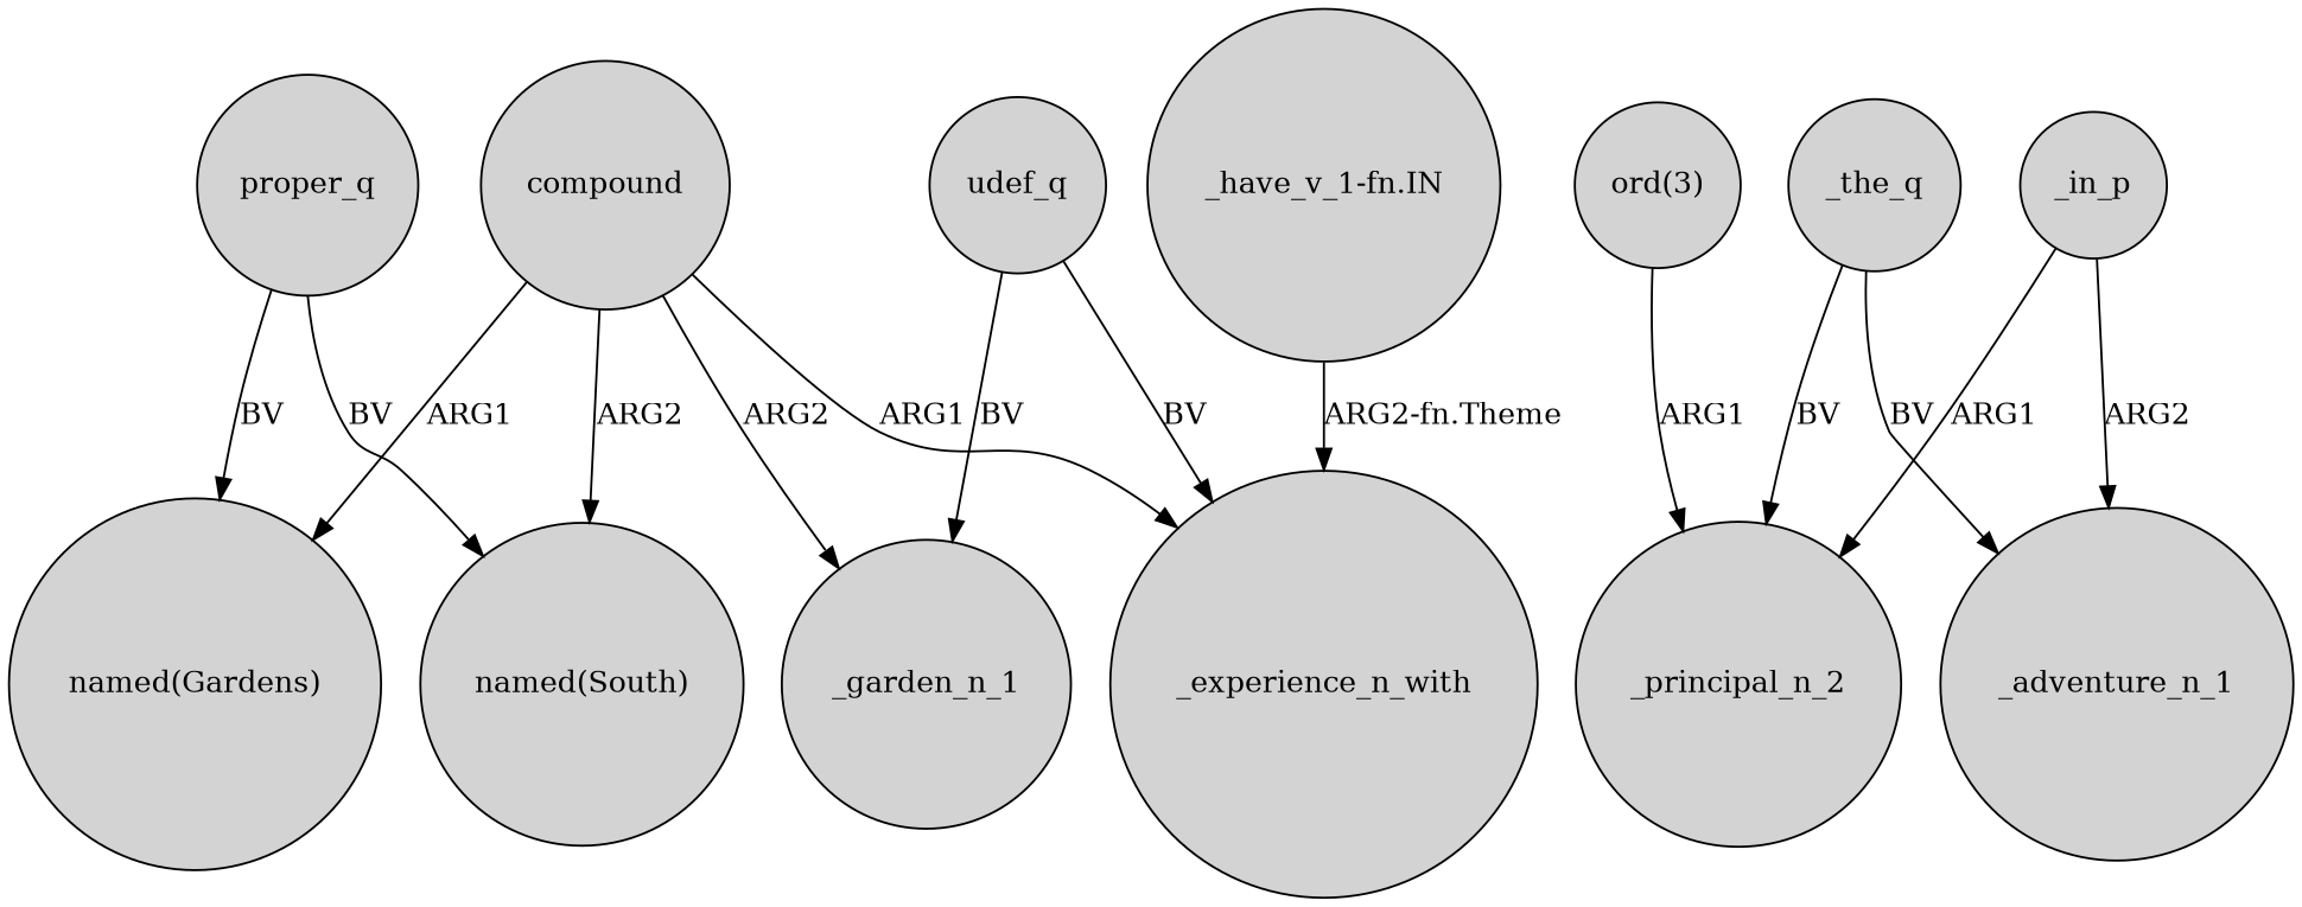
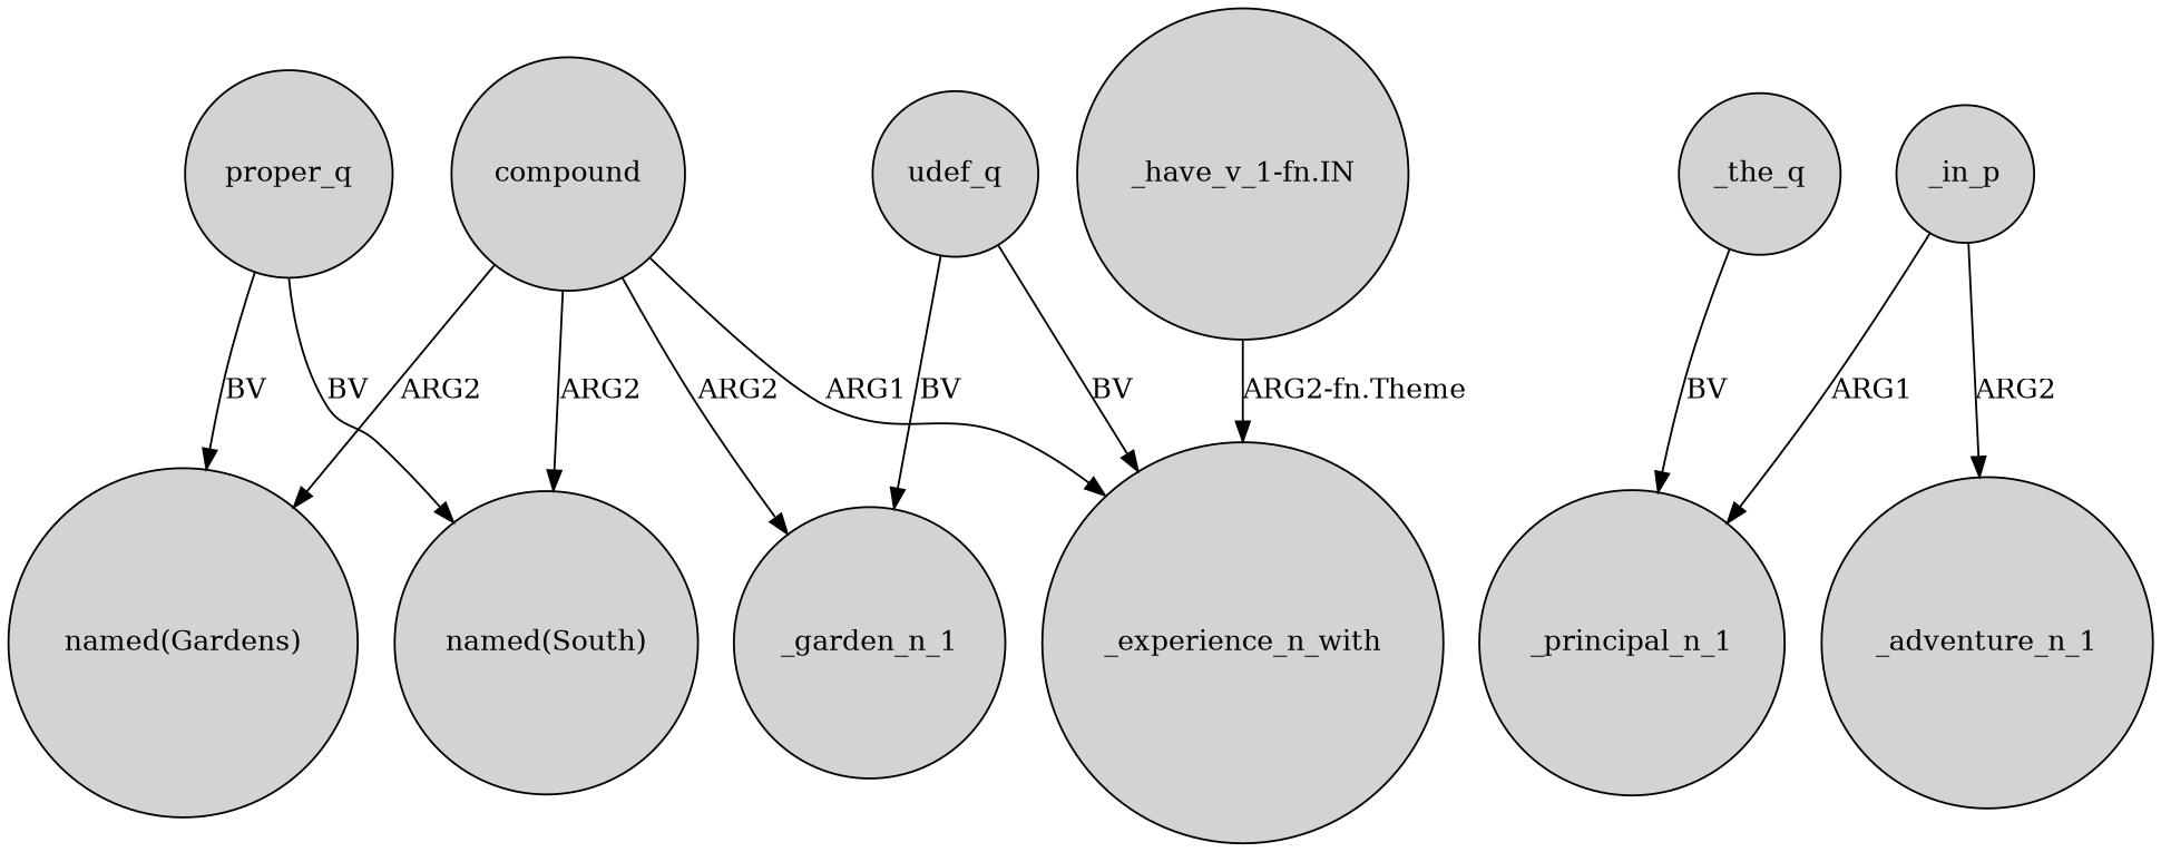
  digraph {
    node [shape=circle style=filled]
    proper_q
    "named(Gardens)"
    "named(South)"
    compound
    _experience_n_with
    _garden_n_1
    _in_p
    _adventure_n_1
-   _principal_n_1 [label=_principal_n_2]
+   _principal_n_1
    _the_q
    "_have_v_1-fn.IN"
-   "ord(3)"
    udef_q
    proper_q -> "named(Gardens)" [label=BV]
    proper_q -> "named(South)" [label=BV]
-   compound -> "named(Gardens)" [label=ARG1]
+   compound -> "named(Gardens)" [label=ARG2]
    compound -> "named(South)" [label=ARG2]
    compound -> _experience_n_with [label=ARG1]
    compound -> _garden_n_1 [label=ARG2]
    _in_p -> _adventure_n_1 [label=ARG2]
    _in_p -> _principal_n_1 [label=ARG1]
-   _the_q -> _adventure_n_1 [label=BV]
    _the_q -> _principal_n_1 [label=BV]
    "_have_v_1-fn.IN" -> _experience_n_with [label="ARG2-fn.Theme"]
-   "ord(3)" -> _principal_n_1 [label=ARG1]
    udef_q -> _experience_n_with [label=BV]
    udef_q -> _garden_n_1 [label=BV]
  }
